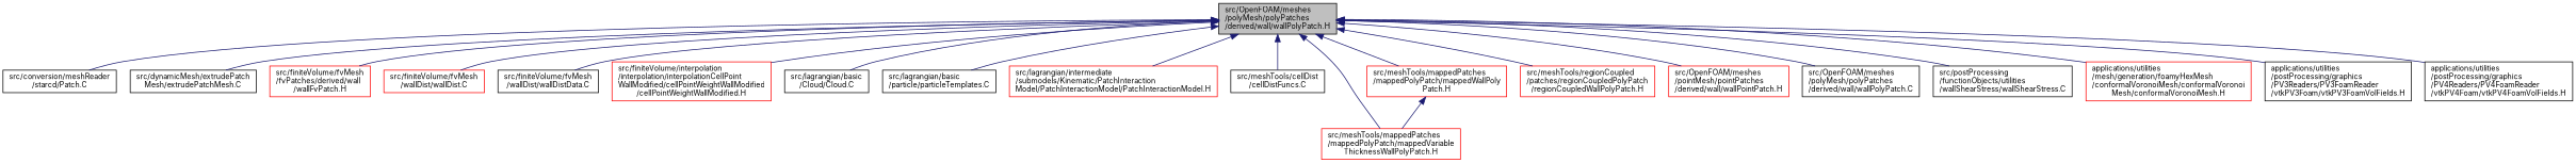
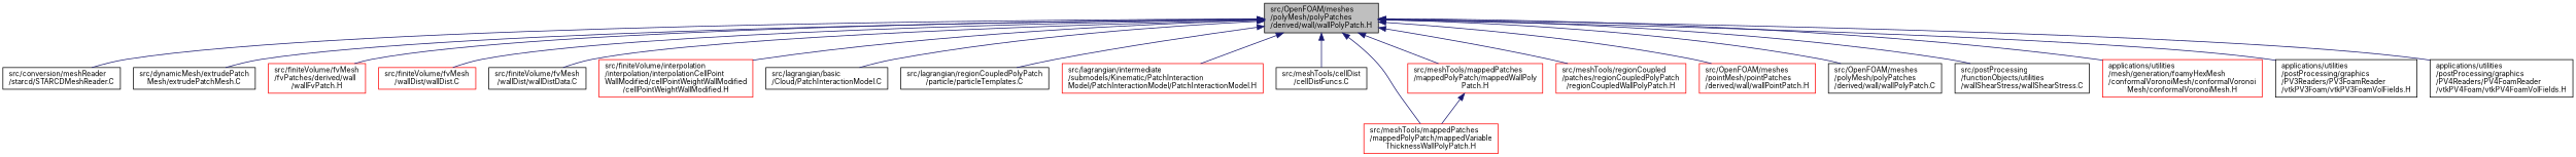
  digraph {
    fontname=Inter
    node [color=black fontname=Inter fontsize=10 shape=record]
    edge [color=midnightblue dir=back fontname=Inter fontsize=10 labelfontname=FreeSans labelfontsize=10 style=solid]
    n1 [fillcolor=grey75 fontcolor=black height=0.2 label="src/OpenFOAM/meshes\l/polyMesh/polyPatches\l/derived/wall/wallPolyPatch.H" style=filled width=0.4]
-   n2 [height=0.2 label="src/conversion/meshReader\l/starcd/Patch.C" width=0.4]
+   n2 [height=0.2 label="src/conversion/meshReader\l/starcd/STARCDMeshReader.C" width=0.4]
    n3 [height=0.2 label="src/dynamicMesh/extrudePatch\lMesh/extrudePatchMesh.C" width=0.4]
    n4 [color=red height=0.2 label="src/finiteVolume/fvMesh\l/fvPatches/derived/wall\l/wallFvPatch.H" width=0.4]
    n5 [color=red height=0.2 label="src/finiteVolume/fvMesh\l/wallDist/wallDist.C" width=0.4]
    n6 [height=0.2 label="src/finiteVolume/fvMesh\l/wallDist/wallDistData.C" width=0.4]
    n7 [color=red height=0.2 label="src/finiteVolume/interpolation\l/interpolation/interpolationCellPoint\lWallModified/cellPointWeightWallModified\l/cellPointWeightWallModified.H" width=0.4]
-   n8 [height=0.2 label="src/lagrangian/basic\l/Cloud/Cloud.C" width=0.4]
-   n9 [height=0.2 label="src/lagrangian/basic\l/particle/particleTemplates.C" width=0.4]
+   n8 [height=0.2 label="src/lagrangian/basic\l/Cloud/PatchInteractionModel.C" width=0.4]
+   n9 [height=0.2 label="src/lagrangian/regionCoupledPolyPatch\l/particle/particleTemplates.C" width=0.4]
    n10 [color=red height=0.2 label="src/lagrangian/intermediate\l/submodels/Kinematic/PatchInteraction\lModel/PatchInteractionModel/PatchInteractionModel.H" width=0.4]
    n11 [height=0.2 label="src/meshTools/cellDist\l/cellDistFuncs.C" width=0.4]
    n12 [color=red height=0.2 label="src/meshTools/mappedPatches\l/mappedPolyPatch/mappedVariable\lThicknessWallPolyPatch.H" width=0.4]
    n13 [color=red height=0.2 label="src/meshTools/mappedPatches\l/mappedPolyPatch/mappedWallPoly\lPatch.H" width=0.4]
    n14 [color=red height=0.2 label="src/meshTools/regionCoupled\l/patches/regionCoupledPolyPatch\l/regionCoupledWallPolyPatch.H" width=0.4]
    n15 [color=red height=0.2 label="src/OpenFOAM/meshes\l/pointMesh/pointPatches\l/derived/wall/wallPointPatch.H" width=0.4]
    n16 [height=0.2 label="src/OpenFOAM/meshes\l/polyMesh/polyPatches\l/derived/wall/wallPolyPatch.C" width=0.4]
    n17 [height=0.2 label="src/postProcessing\l/functionObjects/utilities\l/wallShearStress/wallShearStress.C" width=0.4]
    n18 [color=red height=0.2 label="applications/utilities\l/mesh/generation/foamyHexMesh\l/conformalVoronoiMesh/conformalVoronoi\lMesh/conformalVoronoiMesh.H" width=0.4]
    n19 [height=0.2 label="applications/utilities\l/postProcessing/graphics\l/PV3Readers/PV3FoamReader\l/vtkPV3Foam/vtkPV3FoamVolFields.H" width=0.4]
    n20 [height=0.2 label="applications/utilities\l/postProcessing/graphics\l/PV4Readers/PV4FoamReader\l/vtkPV4Foam/vtkPV4FoamVolFields.H" width=0.4]
    n1 -> n2
    n1 -> n3
    n1 -> n4
    n1 -> n5
    n1 -> n6
    n1 -> n7
    n1 -> n8
    n1 -> n9
    n1 -> n10
    n1 -> n11
    n1 -> n12
    n1 -> n13
    n1 -> n14
    n1 -> n15
    n1 -> n16
    n1 -> n17
    n1 -> n18
    n1 -> n19
    n1 -> n20
    n13 -> n12
  }
